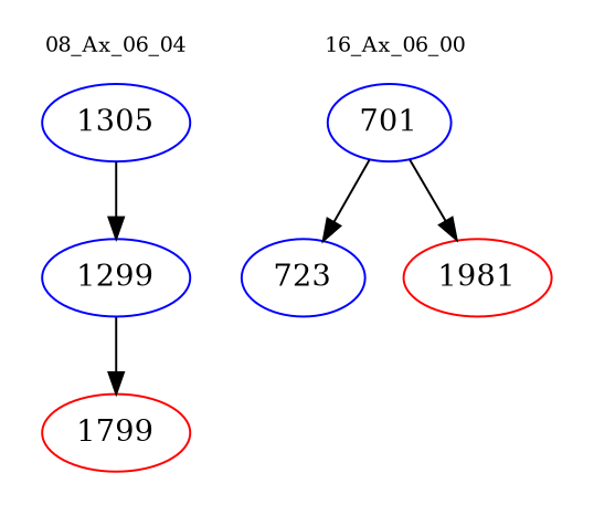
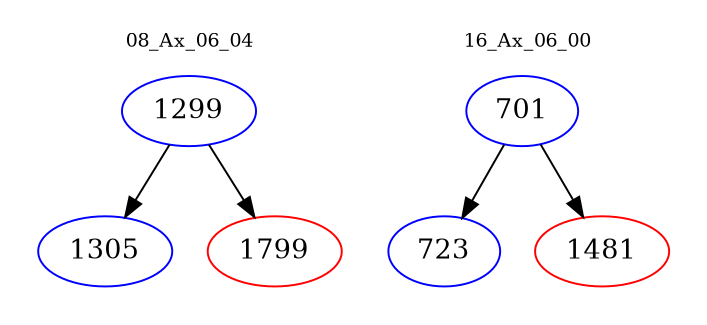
  digraph {
    node [color=blue]
    edge [color=black]
    n1 [label=1299]
    n2 [label=1305]
    n3 [color=red label=1799]
    n4 [label=701]
    n5 [label=723]
-   n6 [color=red label=1981]
+   n6 [color=red label=1481]
    subgraph cluster_1 {
      color=white
      fontsize=10
      label="08_Ax_06_04"
      n1
      n2
      n3
    }
    subgraph cluster_2 {
      color=white
      fontsize=10
      label="16_Ax_06_00"
      n4
      n5
      n6
    }
-   n2 -> n1
+   n1 -> n2
    n1 -> n3
    n4 -> n5
    n4 -> n6
  }
